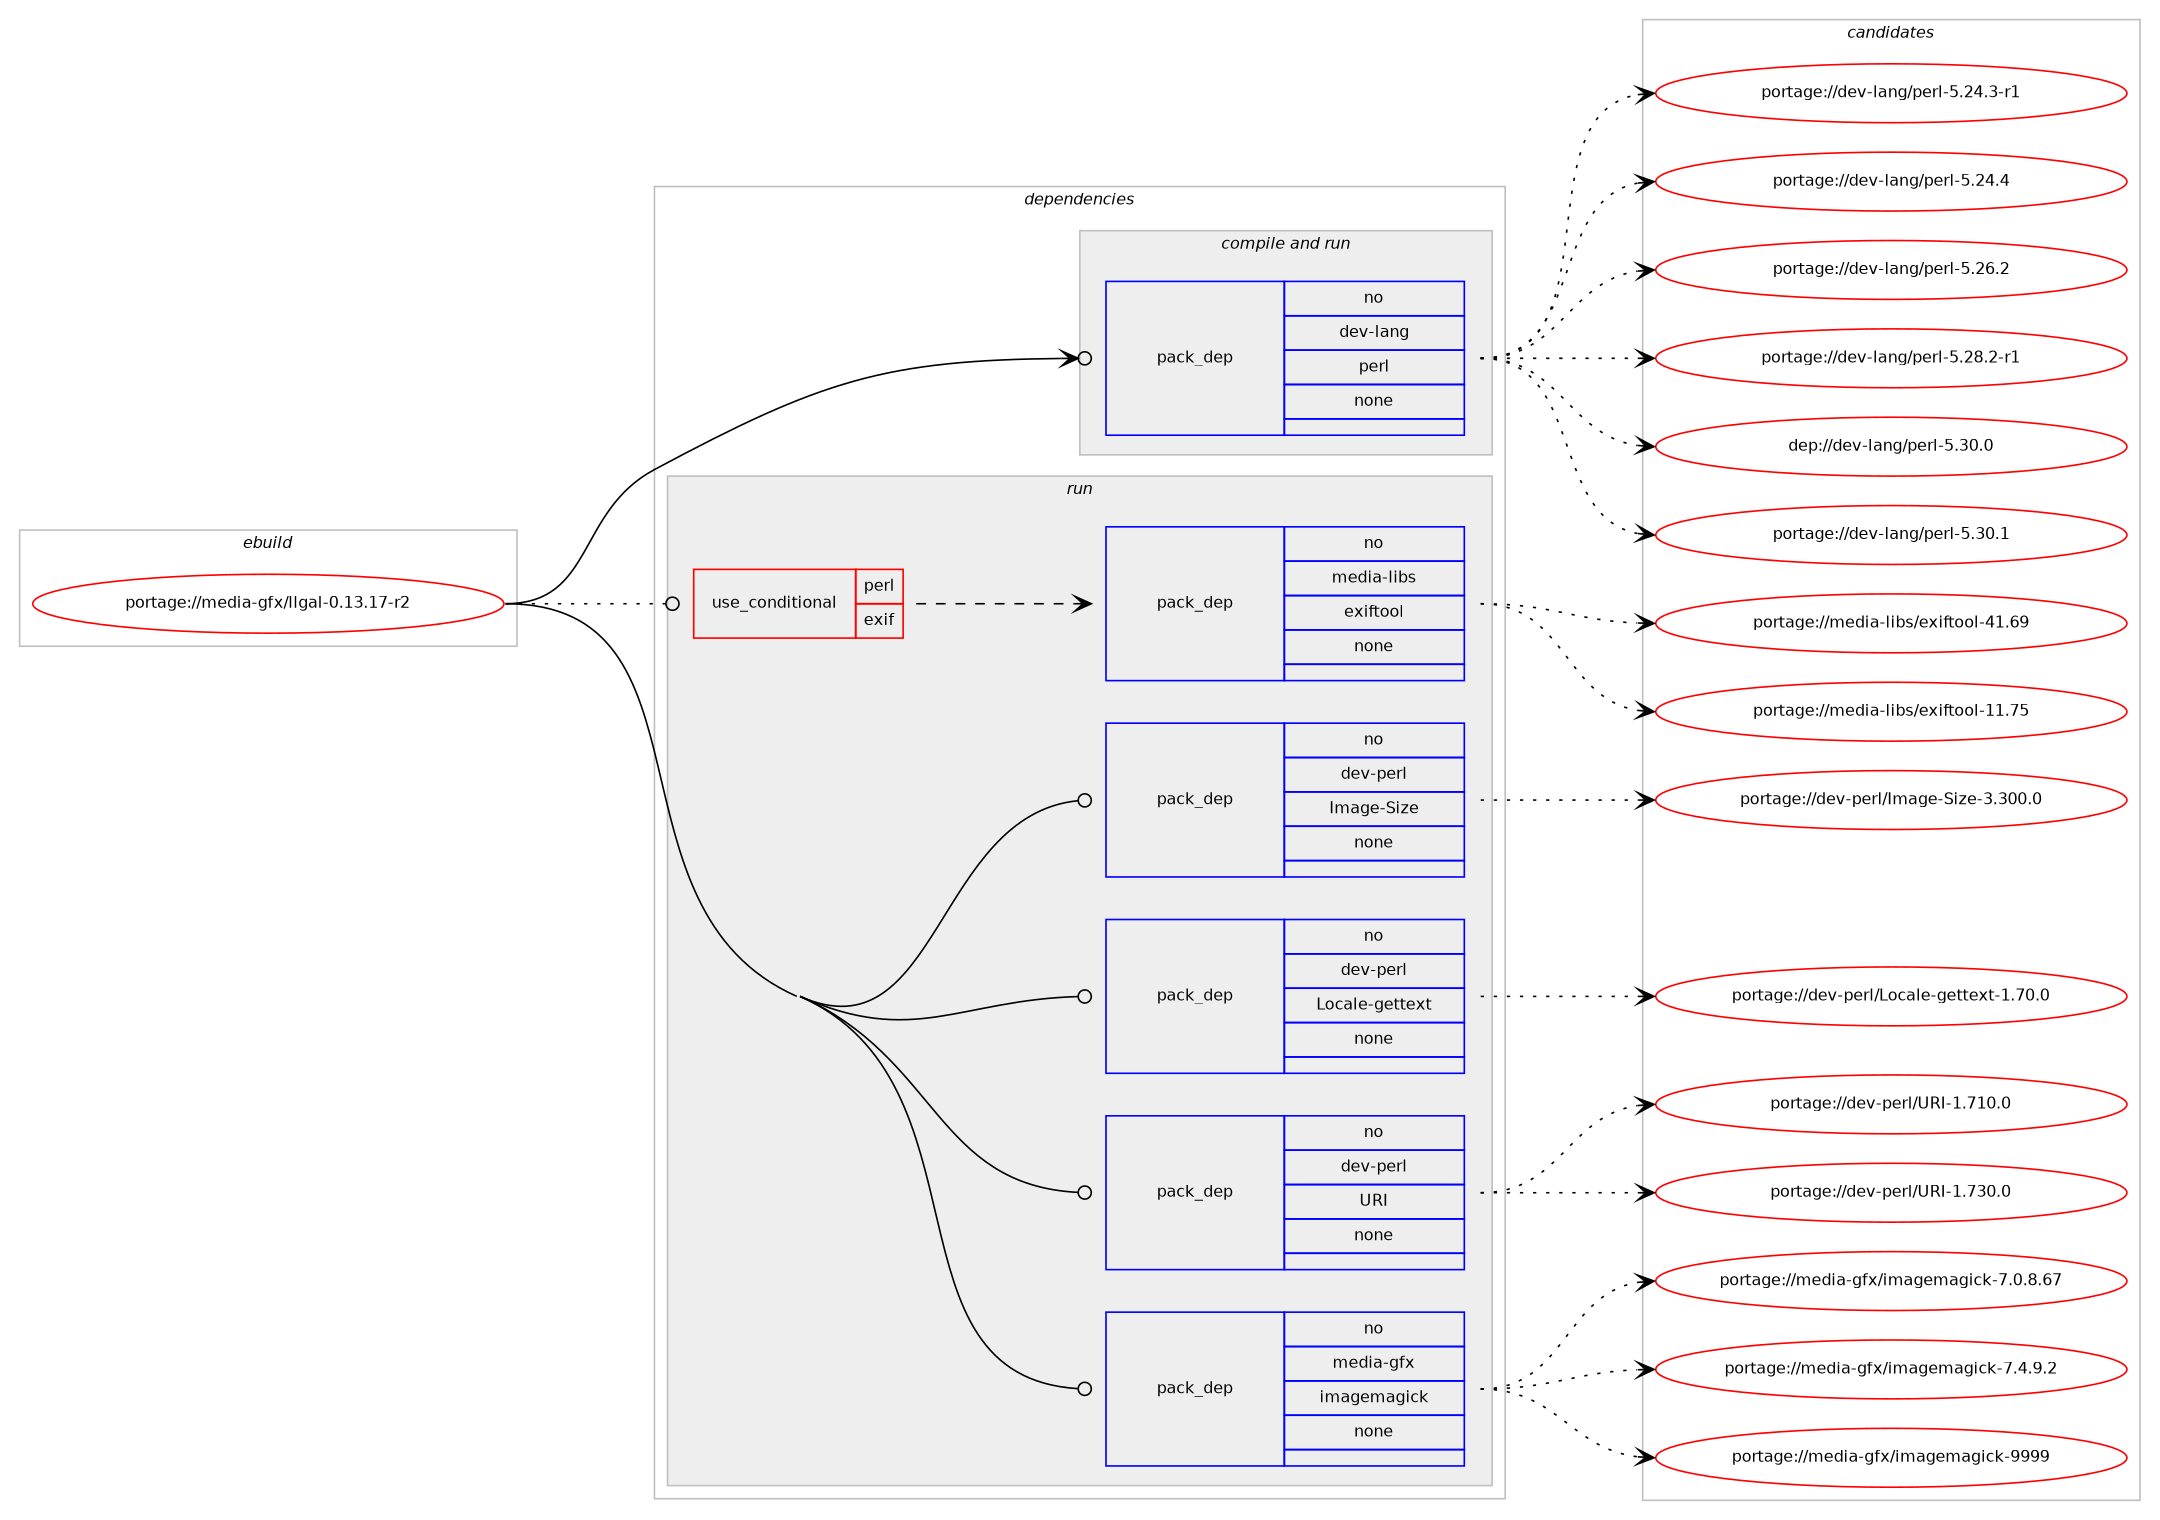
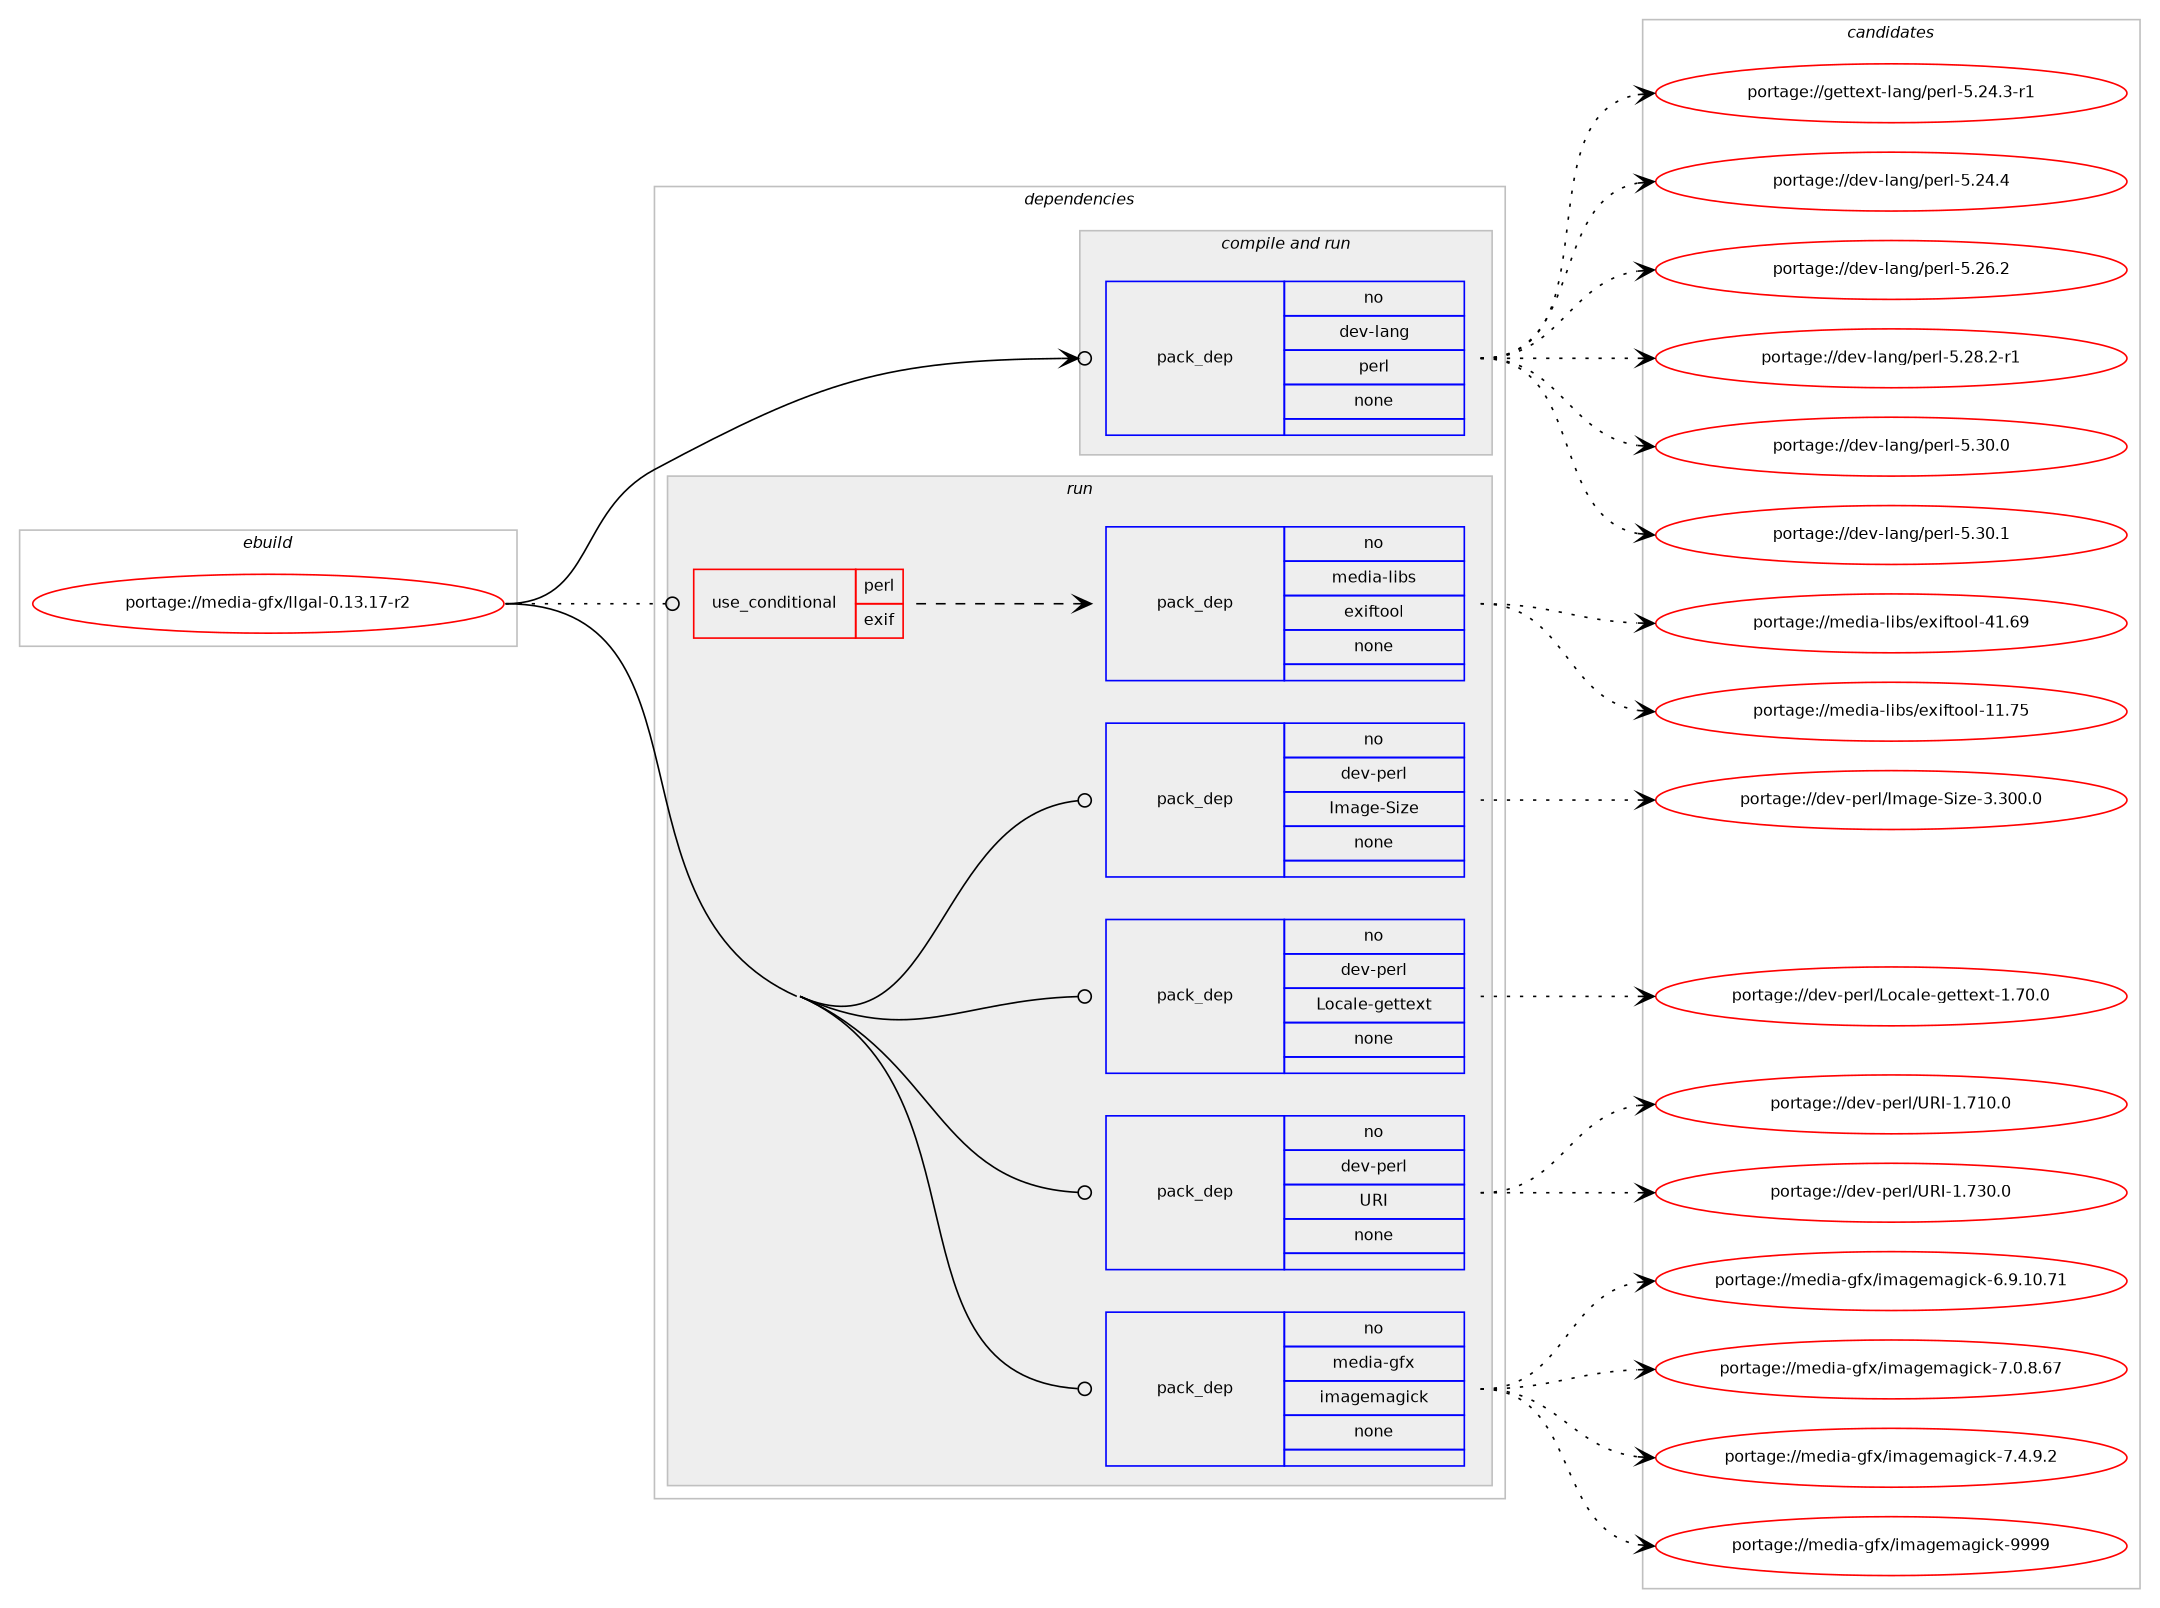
  digraph {
    compound=true
    concentrate=true
    fontname=Helvetica
    fontsize=10
    newrank=true
    rankdir=LR
    ranksep=1.5
    node [color=red fontname=Helvetica fontsize=10]
    edge [arrowhead=vee headport=w style=dotted tailport=e weight=100]
    n1 [label="portage://media-gfx/llgal-0.13.17-r2" width=4]
    n2 [color=blue label=<<TABLE BORDER="0" CELLBORDER="1" CELLSPACING="0" CELLPADDING="4" WIDTH="220"><TR><TD ROWSPAN="6" CELLPADDING="30">pack_dep</TD></TR><TR><TD WIDTH="110">no</TD></TR><TR><TD>dev-lang</TD></TR><TR><TD>perl</TD></TR><TR><TD>none</TD></TR><TR><TD></TD></TR></TABLE>> shape=none]
    n3 [color=blue label=<<TABLE BORDER="0" CELLBORDER="1" CELLSPACING="0" CELLPADDING="4" WIDTH="220"><TR><TD ROWSPAN="6" CELLPADDING="30">pack_dep</TD></TR><TR><TD WIDTH="110">no</TD></TR><TR><TD>media-libs</TD></TR><TR><TD>exiftool</TD></TR><TR><TD>none</TD></TR><TR><TD></TD></TR></TABLE>> shape=none]
    n4 [label=<<TABLE BORDER="0" CELLBORDER="1" CELLSPACING="0" CELLPADDING="4"><TR><TD ROWSPAN="3" CELLPADDING="10">use_conditional</TD></TR><TR><TD>perl</TD></TR><TR><TD>exif</TD></TR></TABLE>> shape=none]
    n5 [color=blue label=<<TABLE BORDER="0" CELLBORDER="1" CELLSPACING="0" CELLPADDING="4" WIDTH="220"><TR><TD ROWSPAN="6" CELLPADDING="30">pack_dep</TD></TR><TR><TD WIDTH="110">no</TD></TR><TR><TD>dev-perl</TD></TR><TR><TD>Image-Size</TD></TR><TR><TD>none</TD></TR><TR><TD></TD></TR></TABLE>> shape=none]
    n6 [color=blue label=<<TABLE BORDER="0" CELLBORDER="1" CELLSPACING="0" CELLPADDING="4" WIDTH="220"><TR><TD ROWSPAN="6" CELLPADDING="30">pack_dep</TD></TR><TR><TD WIDTH="110">no</TD></TR><TR><TD>dev-perl</TD></TR><TR><TD>Locale-gettext</TD></TR><TR><TD>none</TD></TR><TR><TD></TD></TR></TABLE>> shape=none]
    n7 [color=blue label=<<TABLE BORDER="0" CELLBORDER="1" CELLSPACING="0" CELLPADDING="4" WIDTH="220"><TR><TD ROWSPAN="6" CELLPADDING="30">pack_dep</TD></TR><TR><TD WIDTH="110">no</TD></TR><TR><TD>dev-perl</TD></TR><TR><TD>URI</TD></TR><TR><TD>none</TD></TR><TR><TD></TD></TR></TABLE>> shape=none]
    n8 [color=blue label=<<TABLE BORDER="0" CELLBORDER="1" CELLSPACING="0" CELLPADDING="4" WIDTH="220"><TR><TD ROWSPAN="6" CELLPADDING="30">pack_dep</TD></TR><TR><TD WIDTH="110">no</TD></TR><TR><TD>media-gfx</TD></TR><TR><TD>imagemagick</TD></TR><TR><TD>none</TD></TR><TR><TD></TD></TR></TABLE>> shape=none]
-   n9 [label="portage://dev-lang/perl-5.24.3-r1" width=4]
+   n9 [label="portage://gettext-lang/perl-5.24.3-r1" width=4]
    n10 [label="portage://dev-lang/perl-5.24.4" width=4]
    n11 [label="portage://dev-lang/perl-5.26.2" width=4]
    n12 [label="portage://dev-lang/perl-5.28.2-r1" width=4]
-   n13 [label="dep://dev-lang/perl-5.30.0" width=4]
+   n13 [label="portage://dev-lang/perl-5.30.0" width=4]
    n14 [label="portage://dev-lang/perl-5.30.1" width=4]
    n15 [label="portage://media-libs/exiftool-41.69" width=4]
    n16 [label="portage://media-libs/exiftool-11.75" width=4]
    n17 [label="portage://dev-perl/Image-Size-3.300.0" width=4]
    n18 [label="portage://dev-perl/Locale-gettext-1.70.0" width=4]
    n19 [label="portage://dev-perl/URI-1.710.0" width=4]
    n20 [label="portage://dev-perl/URI-1.730.0" width=4]
+   n21 [label="portage://media-gfx/imagemagick-6.9.10.71" width=4]
    n22 [label="portage://media-gfx/imagemagick-7.0.8.67" width=4]
    n23 [label="portage://media-gfx/imagemagick-7.4.9.2" width=4]
    n24 [label="portage://media-gfx/imagemagick-9999" width=4]
    subgraph cluster_1 {
      color=gray
      label=<<i>ebuild</i>>
      rank=same
      n1
    }
    subgraph cluster_2 {
      color=gray
      label=<<i>dependencies</i>>
      subgraph cluster_3 {
        color=gray
        fillcolor="#eeeeee"
        label=<<i>compile</i>>
        style=filled
      }
      subgraph cluster_4 {
        color=gray
        fillcolor="#eeeeee"
        label=<<i>compile and run</i>>
        style=filled
        subgraph sub_5 {
          color=gray
          fillcolor="#eeeeee"
          label=<<i>compile and run</i>>
          style=filled
          n2
        }
      }
      subgraph cluster_6 {
        color=gray
        fillcolor="#eeeeee"
        label=<<i>run</i>>
        style=filled
        subgraph sub_7 {
          color=gray
          fillcolor="#eeeeee"
          label=<<i>run</i>>
          style=filled
          n4
          subgraph sub_8 {
            color=gray
            fillcolor="#eeeeee"
            label=<<i>run</i>>
            style=filled
            n3
          }
        }
        subgraph sub_9 {
          color=gray
          fillcolor="#eeeeee"
          label=<<i>run</i>>
          style=filled
          n5
        }
        subgraph sub_10 {
          color=gray
          fillcolor="#eeeeee"
          label=<<i>run</i>>
          style=filled
          n6
        }
        subgraph sub_11 {
          color=gray
          fillcolor="#eeeeee"
          label=<<i>run</i>>
          style=filled
          n7
        }
        subgraph sub_12 {
          color=gray
          fillcolor="#eeeeee"
          label=<<i>run</i>>
          style=filled
          n8
        }
      }
    }
    subgraph cluster_13 {
      color=gray
      label=<<i>candidates</i>>
      rank=same
      subgraph sub_14 {
        color=black
        label=<<i>candidates</i>>
        nodesep=1
        rank=same
        n9
        n10
        n11
        n12
        n13
        n14
      }
      subgraph sub_15 {
        color=black
        label=<<i>candidates</i>>
        nodesep=1
        rank=same
        n15
        n16
      }
      subgraph sub_16 {
        color=black
        label=<<i>candidates</i>>
        nodesep=1
        rank=same
        n17
      }
      subgraph sub_17 {
        color=black
        label=<<i>candidates</i>>
        nodesep=1
        rank=same
        n18
      }
      subgraph sub_18 {
        color=black
        label=<<i>candidates</i>>
        nodesep=1
        rank=same
        n19
        n20
      }
      subgraph sub_19 {
        color=black
        label=<<i>candidates</i>>
        nodesep=1
        rank=same
+       n21
        n22
        n23
        n24
      }
    }
    n1 -> n2 [arrowhead=odotvee style=solid weight=20]
    n1 -> n4 [arrowhead=odot weight=20]
    n1 -> n5 [arrowhead=odot style=solid weight=20]
    n1 -> n6 [arrowhead=odot style=solid weight=20]
    n1 -> n7 [arrowhead=odot style=solid weight=20]
    n1 -> n8 [arrowhead=odot style=solid weight=20]
    n2 -> n9
    n2 -> n10
    n2 -> n11
    n2 -> n12
    n2 -> n13
    n2 -> n14
    n3 -> n15
    n3 -> n16
    n4 -> n3 [style=dashed weight=20]
    n5 -> n17
    n6 -> n18
    n7 -> n19
    n7 -> n20
+   n8 -> n21
    n8 -> n22
    n8 -> n23
    n8 -> n24
  }
